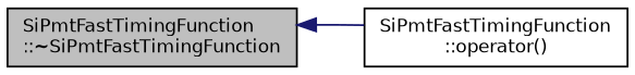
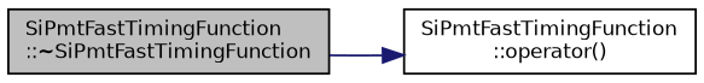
  digraph {
    rankdir=LR
    node [color=black fontname=Helvetica fontsize=10 shape=record style=filled]
    n1 [fillcolor=grey75 fontcolor=black height=0.2 label="SiPmtFastTimingFunction\l::~SiPmtFastTimingFunction" width=0.4]
    n2 [fillcolor=white height=0.2 label="SiPmtFastTimingFunction\l::operator()" width=0.4]
-   n2 -> n1 [color=midnightblue fontname=Helvetica fontsize=10 labelfontname=Helvetica labelfontsize=10 style=solid]
+   n1 -> n2 [color=midnightblue fontname=Helvetica fontsize=10 labelfontname=Helvetica labelfontsize=10 style=solid]
  }
